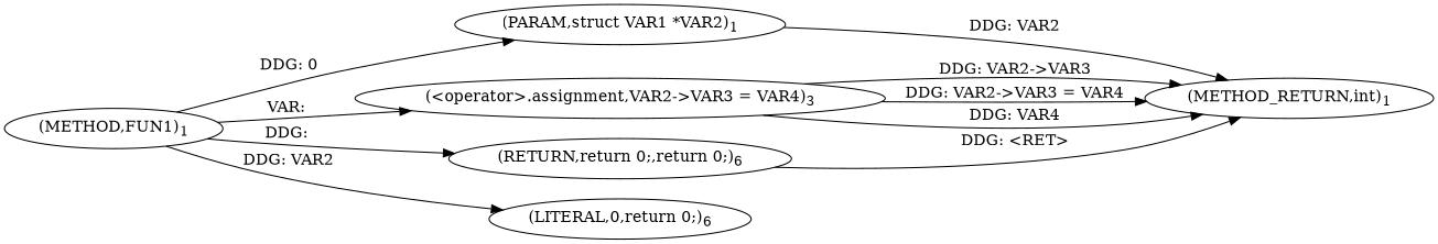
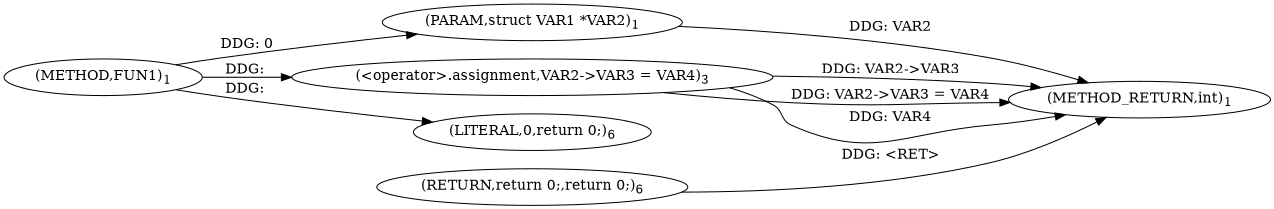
  digraph {
    rankdir=LR
    n1 [label=<(METHOD,FUN1)<SUB>1</SUB>>]
    n2 [label=<(PARAM,struct VAR1 *VAR2)<SUB>1</SUB>>]
    n3 [label=<(&lt;operator&gt;.assignment,VAR2-&gt;VAR3 = VAR4)<SUB>3</SUB>>]
    n4 [label=<(RETURN,return 0;,return 0;)<SUB>6</SUB>>]
    n5 [label=<(LITERAL,0,return 0;)<SUB>6</SUB>>]
    n6 [label=<(METHOD_RETURN,int)<SUB>1</SUB>>]
    n1 -> n2 [label="DDG: 0"]
-   n1 -> n3 [label="VAR: "]
-   n1 -> n4 [label="DDG: "]
-   n1 -> n5 [label="DDG: VAR2"]
+   n1 -> n3 [label="DDG: "]
+   n1 -> n5 [label="DDG: "]
    n2 -> n6 [label="DDG: VAR2"]
    n3 -> n6 [label="DDG: VAR2-&gt;VAR3"]
    n3 -> n6 [label="DDG: VAR2-&gt;VAR3 = VAR4"]
    n3 -> n6 [label="DDG: VAR4"]
    n4 -> n6 [label="DDG: &lt;RET&gt;"]
  }
